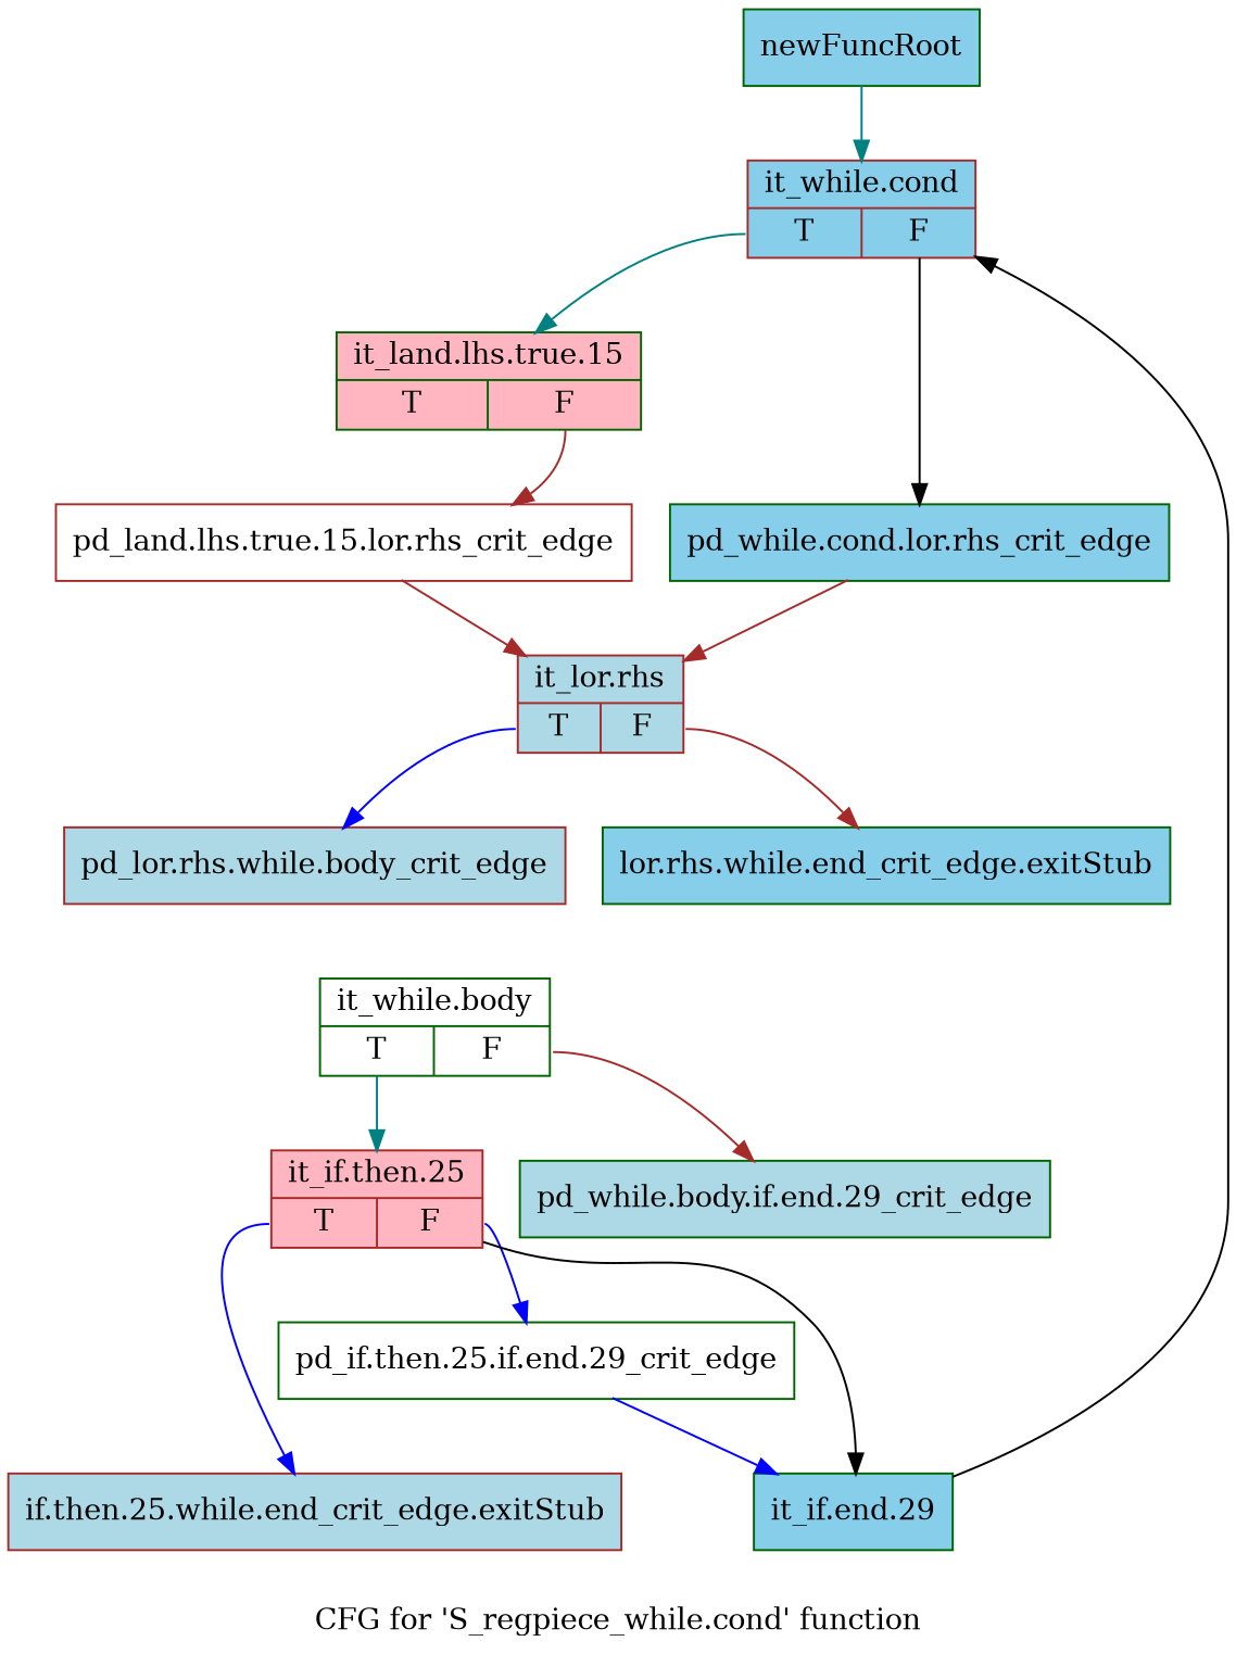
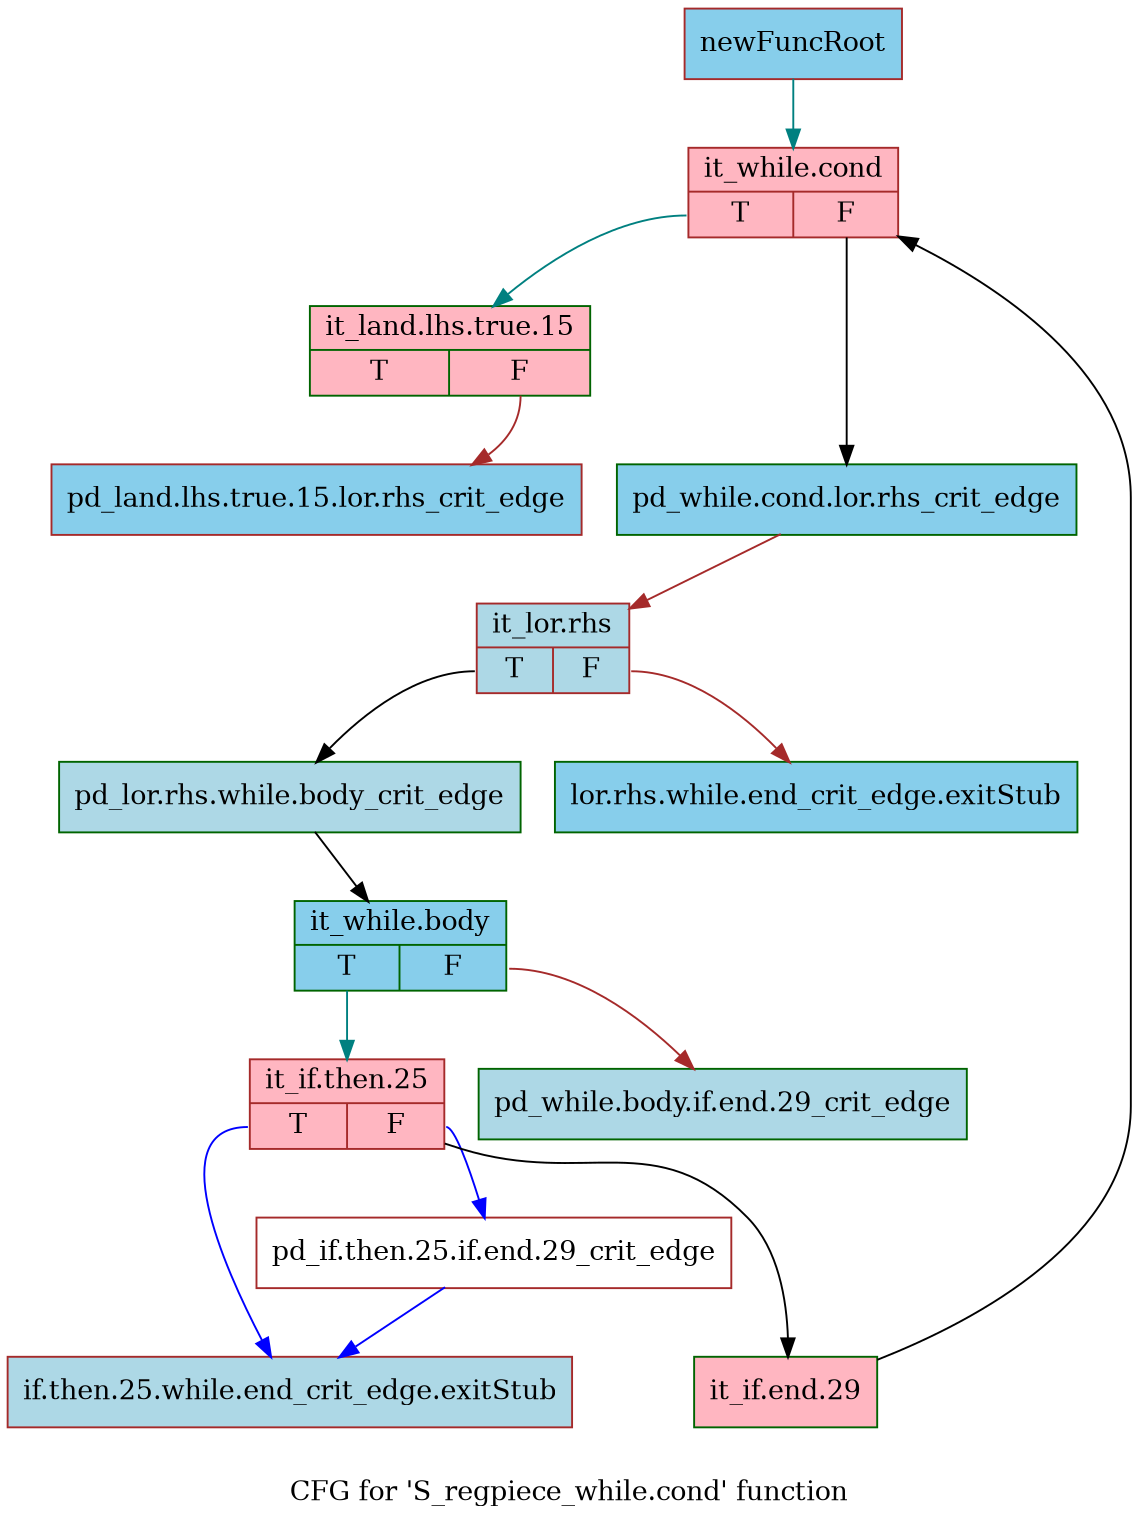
  digraph {
    label="CFG for 'S_regpiece_while.cond' function"
    node [color=darkgreen fillcolor=skyblue shape=record style=filled]
    edge [color=brown]
-   n1 [label="{newFuncRoot}"]
-   n2 [color=brown label="{it_while.cond|{<s0>T|<s1>F}}"]
+   n1 [color=brown label="{newFuncRoot}"]
+   n2 [color=brown fillcolor=lightpink label="{it_while.cond|{<s0>T|<s1>F}}"]
    n3 [fillcolor=lightpink label="{it_land.lhs.true.15|{<s0>T|<s1>F}}"]
    n4 [label="{pd_while.cond.lor.rhs_crit_edge}"]
-   n5 [color=brown fillcolor=white label="{pd_land.lhs.true.15.lor.rhs_crit_edge}"]
+   n5 [color=brown label="{pd_land.lhs.true.15.lor.rhs_crit_edge}"]
    n6 [color=brown fillcolor=lightblue label="{it_lor.rhs|{<s0>T|<s1>F}}"]
    n7 [label="{lor.rhs.while.end_crit_edge.exitStub}"]
    n8 [color=brown fillcolor=lightblue label="{if.then.25.while.end_crit_edge.exitStub}"]
-   n9 [color=brown fillcolor=lightblue label="{pd_lor.rhs.while.body_crit_edge}"]
-   n10 [fillcolor=white label="{it_while.body|{<s0>T|<s1>F}}"]
+   n9 [fillcolor=lightblue label="{pd_lor.rhs.while.body_crit_edge}"]
+   n10 [label="{it_while.body|{<s0>T|<s1>F}}"]
    n11 [color=brown fillcolor=lightpink label="{it_if.then.25|{<s0>T|<s1>F}}"]
    n12 [fillcolor=lightblue label="{pd_while.body.if.end.29_crit_edge}"]
-   n13 [fillcolor=white label="{pd_if.then.25.if.end.29_crit_edge}"]
-   n14 [label="{it_if.end.29}"]
+   n13 [color=brown fillcolor=white label="{pd_if.then.25.if.end.29_crit_edge}"]
+   n14 [fillcolor=lightpink label="{it_if.end.29}"]
    n1 -> n2 [color=teal]
    n2 -> n3 [color=teal tailport=s0]
    n2 -> n4 [color=black tailport=s1]
    n3 -> n5 [tailport=s1]
    n4 -> n6
-   n5 -> n6
    n6 -> n7 [tailport=s1]
-   n6 -> n9 [color=blue tailport=s0]
+   n6 -> n9 [color=black tailport=s0]
+   n9 -> n10 [color=black]
    n10 -> n11 [color=teal tailport=s0]
    n10 -> n12 [tailport=s1]
    n11 -> n8 [color=blue tailport=s0]
    n11 -> n13 [color=blue tailport=s1]
    n11 -> n14 [color=black]
-   n13 -> n14 [color=blue]
+   n13 -> n8 [color=blue]
    n14 -> n2 [color=black]
  }
